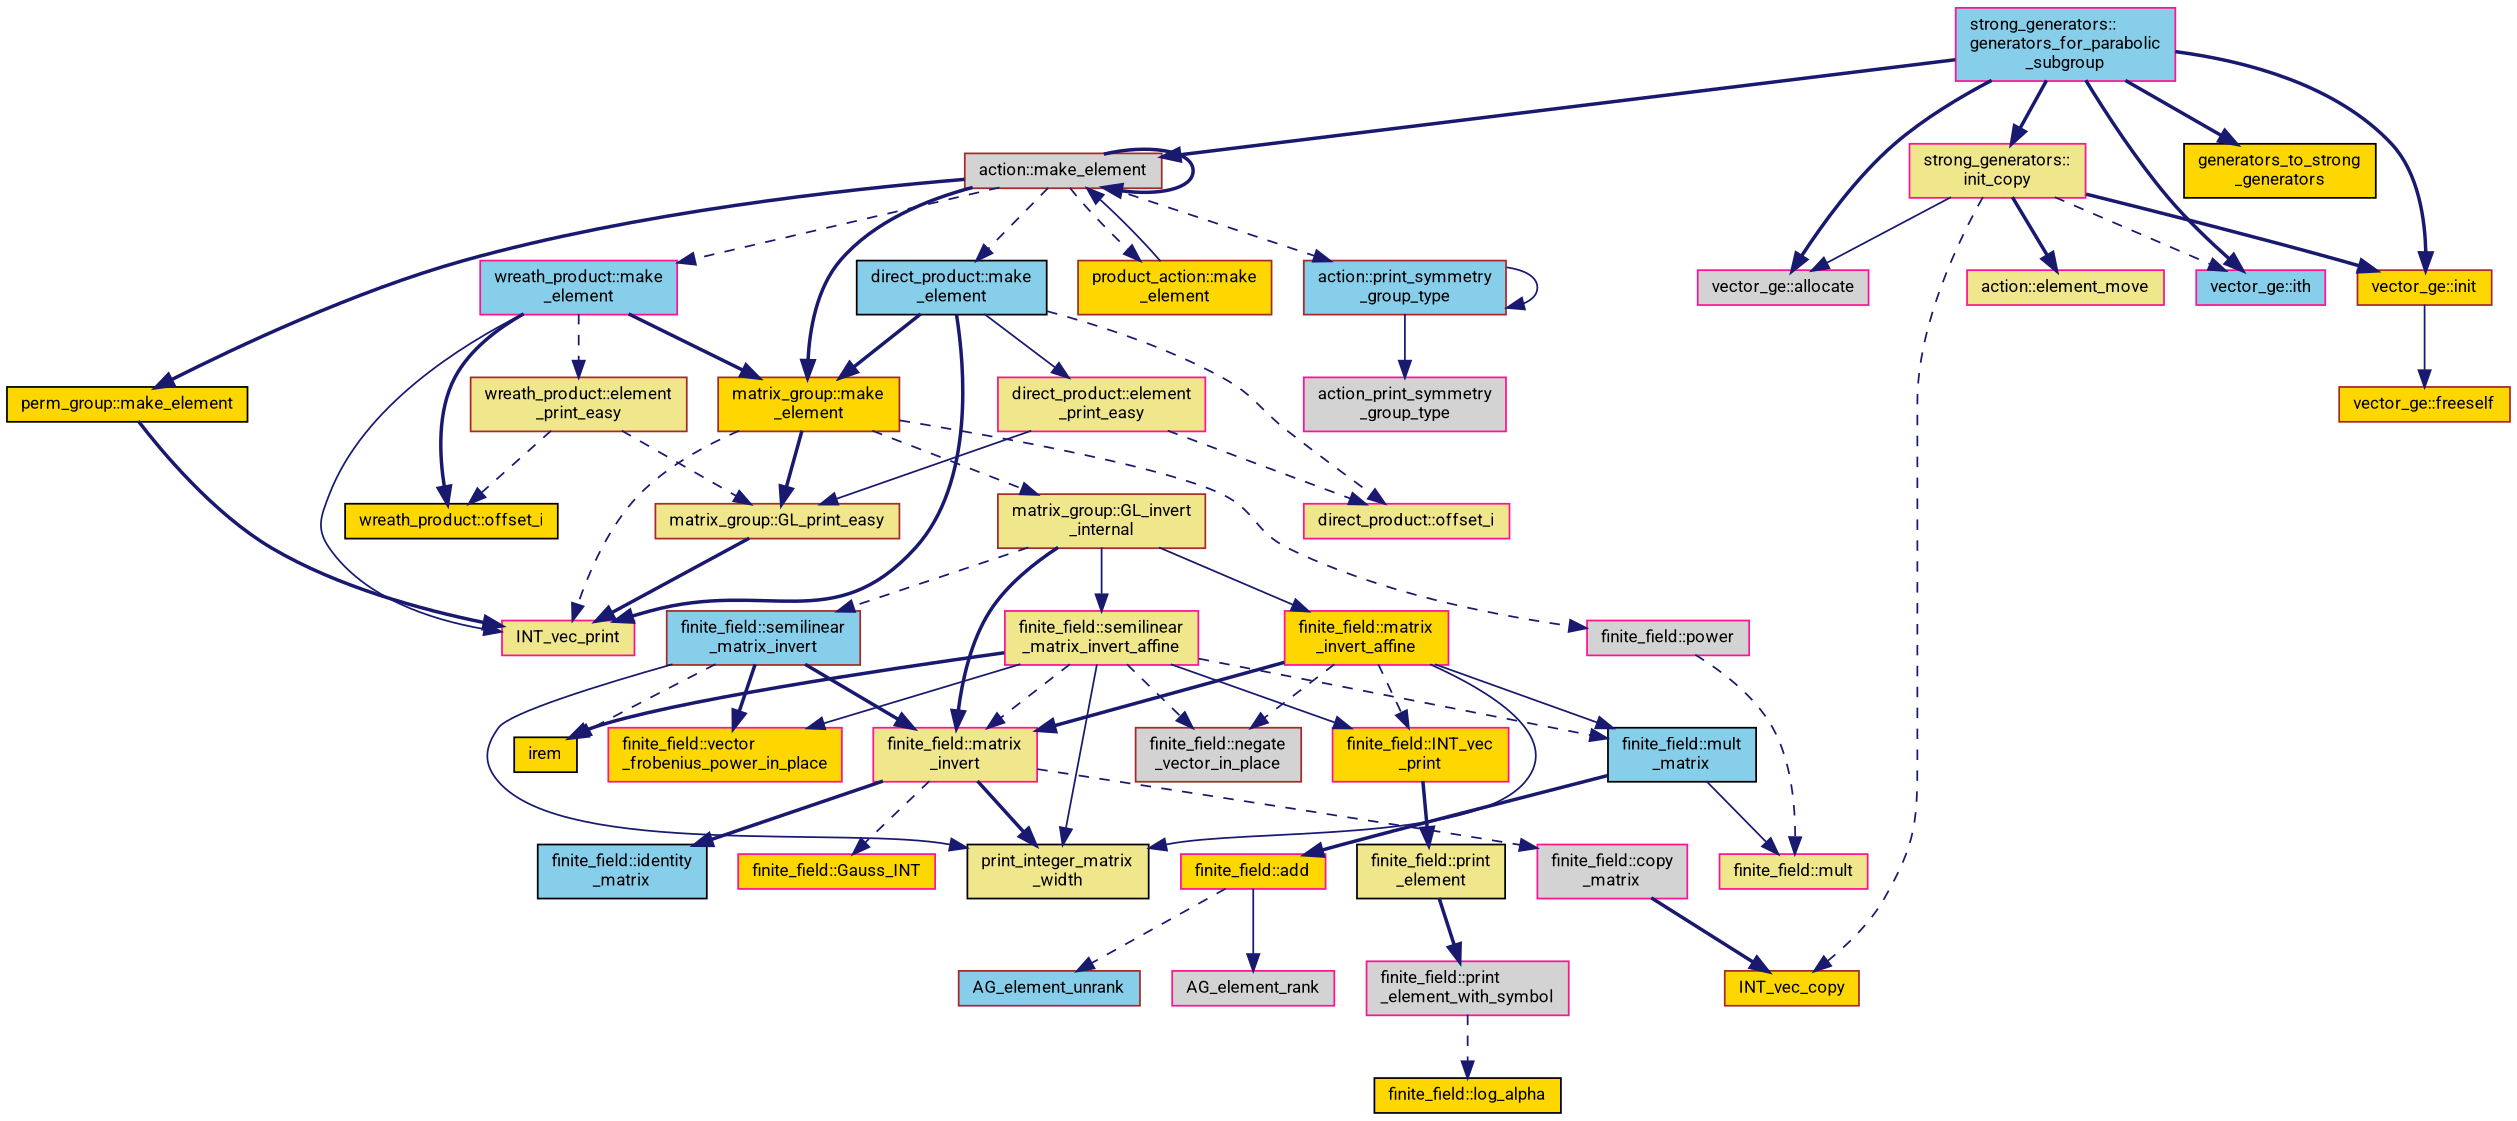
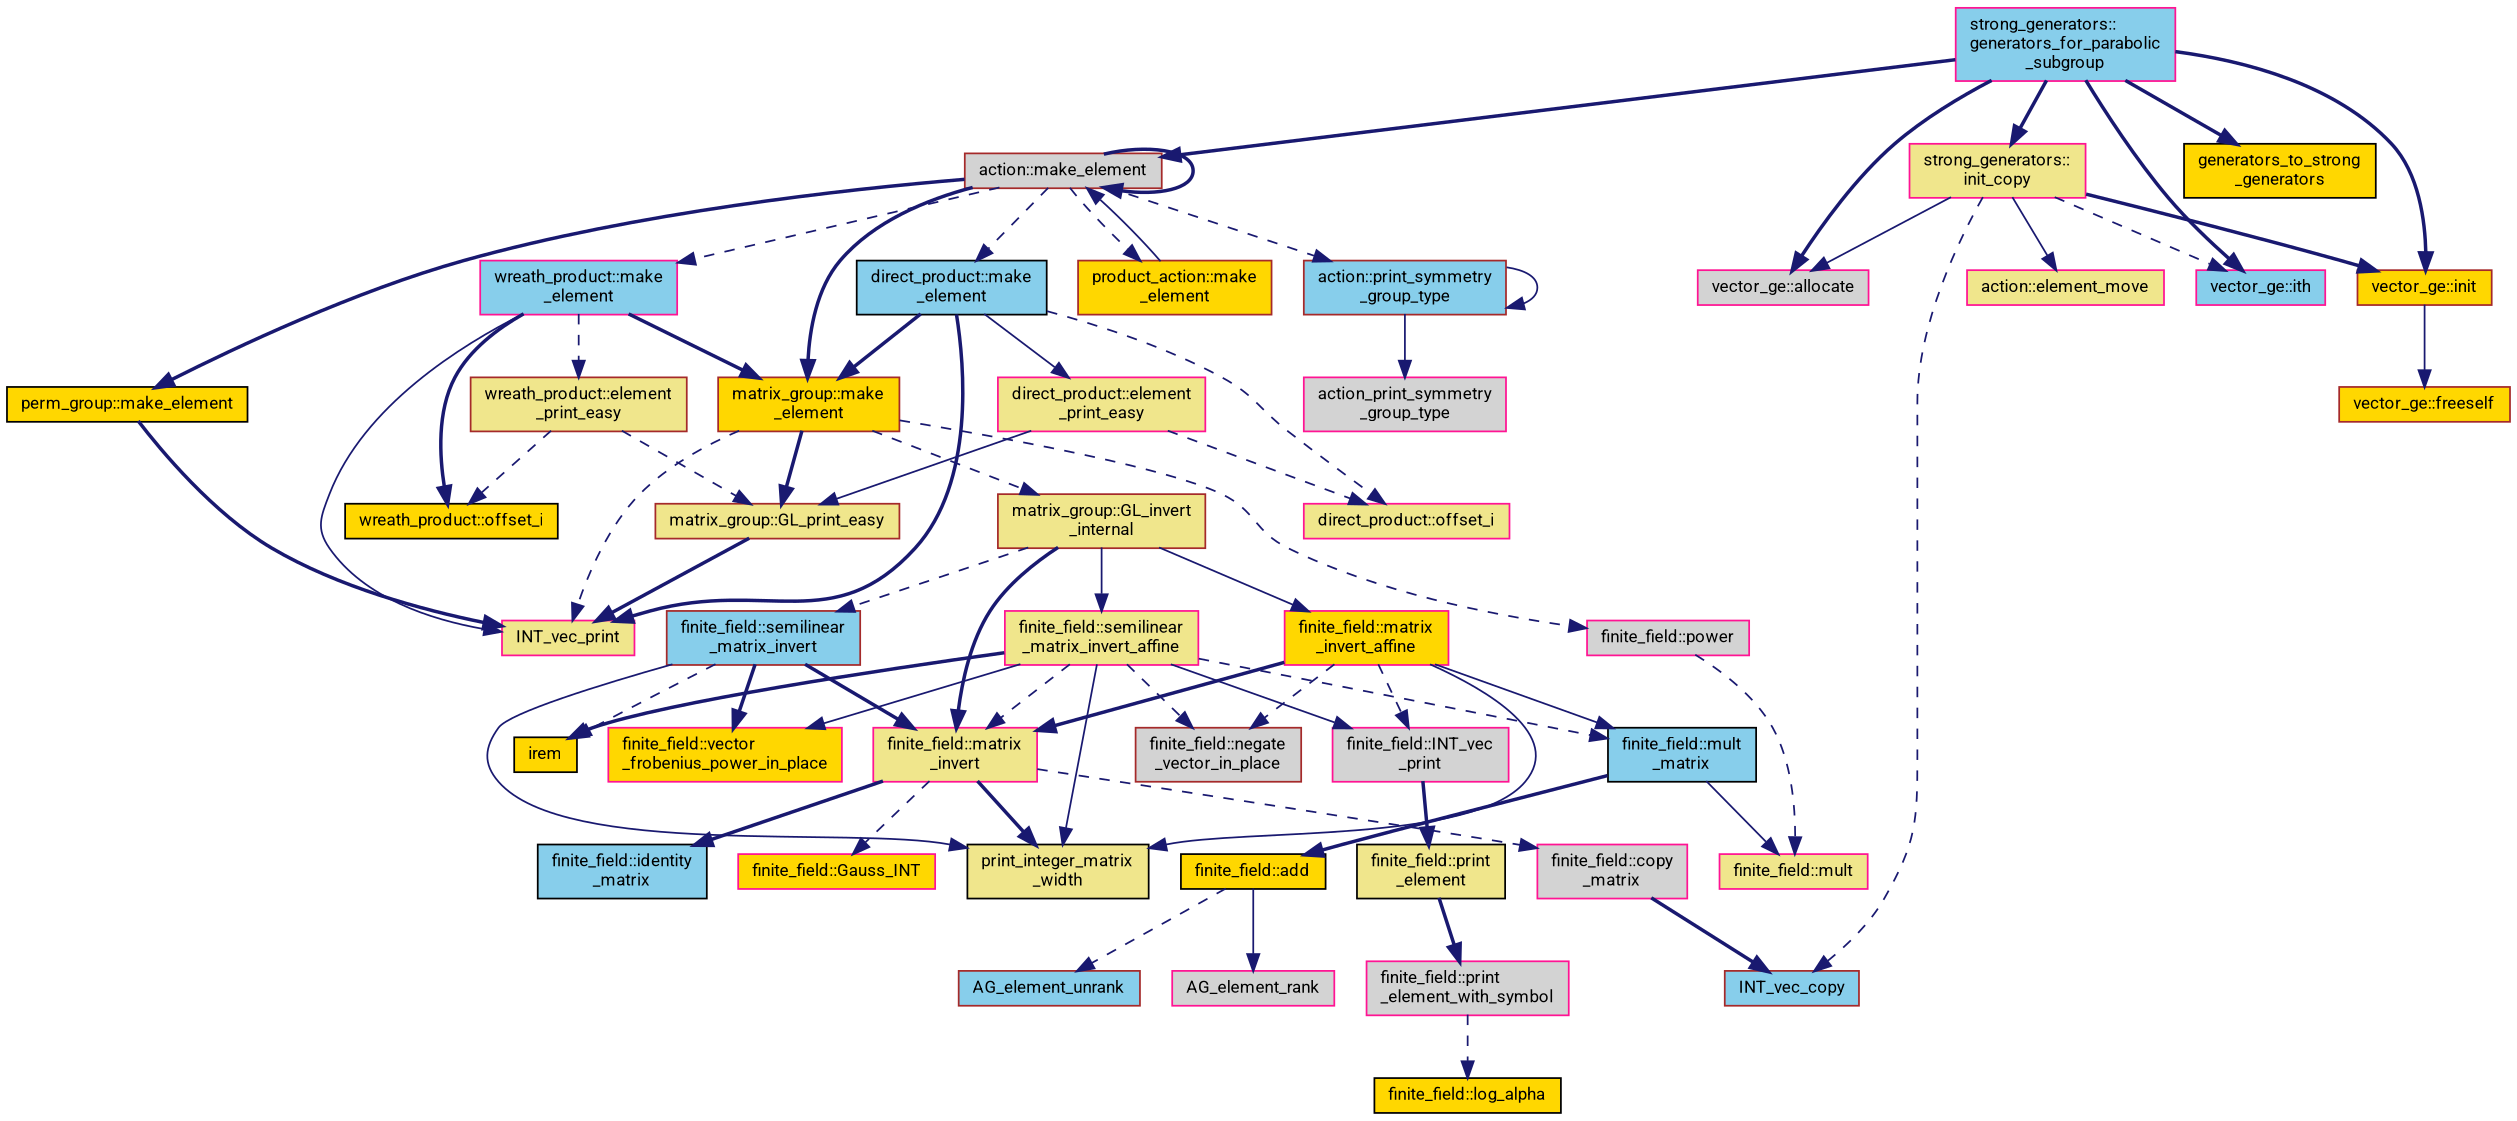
  digraph {
    fontname=Roboto
    rankdir=TB
    node [color=deeppink fillcolor=gold fontname=Roboto fontsize=10 shape=record style=filled]
    edge [color=midnightblue fontname=Roboto fontsize=10 labelfontname=Helvetica labelfontsize=10 style=bold]
    n1 [fillcolor=skyblue fontcolor=black height=0.2 label="strong_generators::\lgenerators_for_parabolic\l_subgroup" width=0.4]
    n2 [color=brown height=0.2 label="vector_ge::init" width=0.4]
    n3 [fillcolor=lightgrey height=0.2 label="vector_ge::allocate" width=0.4]
    n4 [color=brown fillcolor=lightgrey height=0.2 label="action::make_element" width=0.4]
    n5 [fillcolor=skyblue height=0.2 label="vector_ge::ith" width=0.4]
    n6 [color=black height=0.2 label="generators_to_strong\l_generators" width=0.4]
    n7 [fillcolor=khaki height=0.2 label="strong_generators::\linit_copy" width=0.4]
    n8 [color=brown height=0.2 label="vector_ge::freeself" width=0.4]
    n9 [color=brown height=0.2 label="product_action::make\l_element" width=0.4]
    n10 [color=brown height=0.2 label="matrix_group::make\l_element" width=0.4]
    n11 [fillcolor=skyblue height=0.2 label="wreath_product::make\l_element" width=0.4]
    n12 [color=black fillcolor=skyblue height=0.2 label="direct_product::make\l_element" width=0.4]
    n13 [color=black height=0.2 label="perm_group::make_element" width=0.4]
    n14 [color=brown fillcolor=skyblue height=0.2 label="action::print_symmetry\l_group_type" width=0.4]
-   n15 [color=brown height=0.2 label=INT_vec_copy width=0.4]
+   n15 [color=brown fillcolor=skyblue height=0.2 label=INT_vec_copy width=0.4]
    n16 [fillcolor=khaki height=0.2 label="action::element_move" width=0.4]
    n17 [fillcolor=khaki height=0.2 label=INT_vec_print width=0.4]
    n18 [fillcolor=lightgrey height=0.2 label="finite_field::power" width=0.4]
    n19 [color=brown fillcolor=khaki height=0.2 label="matrix_group::GL_invert\l_internal" width=0.4]
    n20 [color=brown fillcolor=khaki height=0.2 label="matrix_group::GL_print_easy" width=0.4]
    n21 [color=black height=0.2 label="wreath_product::offset_i" width=0.4]
    n22 [color=brown fillcolor=khaki height=0.2 label="wreath_product::element\l_print_easy" width=0.4]
    n23 [fillcolor=khaki height=0.2 label="direct_product::offset_i" width=0.4]
    n24 [fillcolor=khaki height=0.2 label="direct_product::element\l_print_easy" width=0.4]
    n25 [fillcolor=lightgrey height=0.2 label="action_print_symmetry\l_group_type" width=0.4]
    n26 [fillcolor=khaki height=0.2 label="finite_field::mult" width=0.4]
    n27 [color=brown fillcolor=skyblue height=0.2 label="finite_field::semilinear\l_matrix_invert" width=0.4]
    n28 [fillcolor=khaki height=0.2 label="finite_field::matrix\l_invert" width=0.4]
    n29 [fillcolor=khaki height=0.2 label="finite_field::semilinear\l_matrix_invert_affine" width=0.4]
    n30 [height=0.2 label="finite_field::matrix\l_invert_affine" width=0.4]
    n31 [color=black fillcolor=khaki height=0.2 label="print_integer_matrix\l_width" width=0.4]
    n32 [height=0.2 label="finite_field::vector\l_frobenius_power_in_place" width=0.4]
    n33 [color=black height=0.2 label=irem width=0.4]
    n34 [fillcolor=lightgrey height=0.2 label="finite_field::copy\l_matrix" width=0.4]
    n35 [color=black fillcolor=skyblue height=0.2 label="finite_field::identity\l_matrix" width=0.4]
    n36 [height=0.2 label="finite_field::Gauss_INT" width=0.4]
-   n37 [height=0.2 label="finite_field::INT_vec\l_print" width=0.4]
+   n37 [fillcolor=lightgrey height=0.2 label="finite_field::INT_vec\l_print" width=0.4]
    n38 [color=black fillcolor=skyblue height=0.2 label="finite_field::mult\l_matrix" width=0.4]
    n39 [color=brown fillcolor=lightgrey height=0.2 label="finite_field::negate\l_vector_in_place" width=0.4]
    n40 [color=black fillcolor=khaki height=0.2 label="finite_field::print\l_element" width=0.4]
-   n41 [height=0.2 label="finite_field::add" width=0.4]
+   n41 [color=black height=0.2 label="finite_field::add" width=0.4]
    n42 [fillcolor=lightgrey height=0.2 label="finite_field::print\l_element_with_symbol" width=0.4]
    n43 [color=black height=0.2 label="finite_field::log_alpha" width=0.4]
    n44 [color=brown fillcolor=skyblue height=0.2 label=AG_element_unrank width=0.4]
    n45 [fillcolor=lightgrey height=0.2 label=AG_element_rank width=0.4]
    n1 -> n2
    n1 -> n3
    n1 -> n4
    n1 -> n5
    n1 -> n6
    n1 -> n7
    n2 -> n8 [style=solid]
    n4 -> n4
    n4 -> n9 [style=dashed]
    n4 -> n10
    n4 -> n11 [style=dashed]
    n4 -> n12 [style=dashed]
    n4 -> n13
    n4 -> n14 [style=dashed]
    n7 -> n2
    n7 -> n3 [style=solid]
    n7 -> n5 [style=dashed]
    n7 -> n15 [style=dashed]
-   n7 -> n16
+   n7 -> n16 [style=solid]
    n9 -> n4 [style=solid]
    n10 -> n17 [style=dashed]
    n10 -> n18 [style=dashed]
    n10 -> n19 [style=dashed]
    n10 -> n20
    n11 -> n10
    n11 -> n17 [style=solid]
    n11 -> n21
    n11 -> n22 [style=dashed]
    n12 -> n10
    n12 -> n17
    n12 -> n23 [style=dashed]
    n12 -> n24 [style=solid]
    n13 -> n17
    n14 -> n14 [style=solid]
    n14 -> n25 [style=solid]
    n18 -> n26 [style=dashed]
    n19 -> n27 [style=dashed]
    n19 -> n28
    n19 -> n29 [style=solid]
    n19 -> n30 [style=solid]
    n20 -> n17
    n22 -> n20 [style=dashed]
    n22 -> n21 [style=dashed]
    n24 -> n20 [style=solid]
    n24 -> n23 [style=dashed]
    n27 -> n28
    n27 -> n31 [style=solid]
    n27 -> n32
    n27 -> n33 [style=dashed]
    n28 -> n31
    n28 -> n34 [style=dashed]
    n28 -> n35
    n28 -> n36 [style=dashed]
    n29 -> n28 [style=dashed]
    n29 -> n31 [style=solid]
    n29 -> n32 [style=solid]
    n29 -> n33
    n29 -> n37 [style=solid]
    n29 -> n38 [style=dashed]
    n29 -> n39 [style=dashed]
    n30 -> n28
    n30 -> n31 [style=solid]
    n30 -> n37 [style=dashed]
    n30 -> n38 [style=solid]
    n30 -> n39 [style=dashed]
    n34 -> n15
    n37 -> n40
    n38 -> n26 [style=solid]
    n38 -> n41
    n40 -> n42
    n41 -> n44 [style=dashed]
    n41 -> n45 [style=solid]
    n42 -> n43 [style=dashed]
  }
